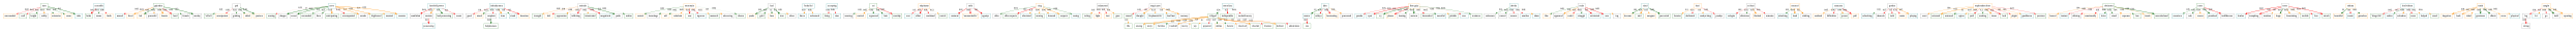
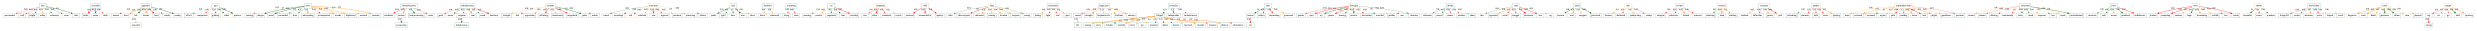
  strict digraph {
    fontname=Merriweather
    node [color=teal fontname=Merriweather shape=box]
    edge [arrowhead=diamond color=red fontname=Merriweather style=bold xlabel=0.02]
    base [color=darkgreen]
    surrounded [color=darkorange]
    well [color=darkgreen]
    height [color=darkgreen]
    milky [color=gray40]
    extensive [color=darkorange]
    ocean [color=darkorange]
    sides
    huhu [color=darkgreen]
    crocodile
    name [color=gray40]
    birth [color=darkorange]
    gajendra [color=darkgreen]
    named
    lived [color=darkorange]
    led [color=darkorange]
    powerful [color=gray40]
    forests [color=darkorange]
    herd [color=darkgreen]
    female [color=gray40]
    nearby [color=gray40]
    god [color=gray40]
    "'\x93oh'" [color=darkgreen]
    omnipotent [color=darkorange]
    guiding [color=gray40]
    called [color=darkorange]
    gracious [color=darkorange]
    roaring [color=darkgreen]
    caves
    danger [color=gray40]
    sweet [color=gray40]
    resounded [color=darkgreen]
    lions [color=gray40]
    anticipating [color=darkgreen]
    accompanied [color=darkgreen]
    sounds [color=gray40]
    frightened [color=darkgreen]
    musical
    enemies
    annihilate [color=gray40]
    "threefold power"
    sustain [color=gray40]
    "lord possessing" [color=darkgreen]
    create [color=gray40]
    possessing
    good [color=gray40]
    indradyumna
    stood [color=darkorange]
    complete [color=gray40]
    time
    stead
    devotion [color=darkorange]
    helplessness [color=darkgreen]
    animals [color=gray40]
    strength [color=darkgreen]
    did [color=darkorange]
    oppression [color=darkgreen]
    inflicting [color=gray40]
    intoxicated [color=darkgreen]
    magnitude
    pride [color=gray40]
    realize [color=darkgreen]
    mountain [color=darkorange]
    control [color=darkorange]
    hermitage [color=gray40]
    self [color=darkorange]
    kulachala [color=darkorange]
    vow [color=darkgreen]
    rigorous
    monarch [color=darkgreen]
    observing [color=gray40]
    silence [color=darkgreen]
    had [color=gray40]
    peaks [color=darkorange]
    gold [color=darkgreen]
    three [color=darkorange]
    iron [color=darkgreen]
    silver [color=gray40]
    "'lord\x92s'"
    discus
    redeemed
    living [color=darkgreen]
    accepting
    since
    sri [color=darkgreen]
    wearing [color=gray40]
    matted [color=darkorange]
    engrossed
    hair
    worship [color=darkgreen]
    elephants [color=darkorange]
    was
    effort
    combined [color=gray40]
    match [color=darkgreen]
    rishi [color=gray40]
    eminent
    "'monarch\x92s'" [color=darkorange]
    agastya
    king [color=darkorange]
    offer [color=gray40]
    "offer respects" [color=darkgreen]
    infuriated
    coming [color=darkgreen]
    forward
    respects [color=darkgreen]
    seeing
    exhausted [color=gray40]
    feeling [color=darkgreen]
    fight [color=darkorange]
    lost [color=darkorange]
    gave [color=darkgreen]
    "tragic part" [color=gray40]
    erased [color=darkgreen]
    thought
    "'elephant\x92s'"
    "lord hari"
    memory [color=gray40]
    life [color=darkgreen]
    "'\x91god'" [color=darkgreen]
    "round joy"
    indisputable [color=darkgreen]
    "twofold mercy" [color=gray40]
    among [color=darkgreen]
    story [color=darkgreen]
    clutches
    twofold [color=gray40]
    mercy [color=gray40]
    joy [color=darkgreen]
    apparent
    deities [color=darkorange]
    herein
    observed [color=gray40]
    celestial [color=darkgreen]
    devotees [color=darkgreen]
    delivers [color=darkgreen]
    admiration [color=gray40]
    lake
    varuna
    valleys [color=darkgreen]
    fascinating [color=darkorange]
    possessed [color=gray40]
    one [color=darkgreen]
    "firm grip" [color=darkorange]
    garuda
    spot
    cry [color=darkgreen]
    please [color=darkorange]
    hearing [color=gray40]
    saviour [color=gray40]
    descended [color=darkgreen]
    merciful
    pitiable [color=darkgreen]
    save
    creatures [color=darkgreen]
    unknown [color=gray40]
    devala
    cursed [color=gray40]
    reason [color=gray40]
    another
    taken
    male [color=gray40]
    like [color=darkorange]
    appeared [color=gray40]
    could [color=darkorange]
    struggle
    extricated
    war
    tug [color=gray40]
    become [color=darkorange]
    mind
    said [color=darkgreen]
    arrogant [color=darkorange]
    perverted [color=darkgreen]
    hari [color=darkorange]
    devotee [color=darkgreen]
    dedicated
    "pandya king"
    pandya [color=gray40]
    "sri hari" [color=gray40]
    eulogise
    alleviates [color=gray40]
    flashed [color=darkorange]
    miseries [color=gray40]
    rescued [color=darkorange]
    attacking
    head
    striking [color=gray40]
    realized [color=darkorange]
    narayana
    difficulties [color=gray40]
    power [color=darkgreen]
    pull [color=darkorange]
    garden [color=gray40]
    refreshing
    damsels [color=gray40]
    bath [color=darkgreen]
    water [color=darkorange]
    playing
    "resplendent form" [color=darkorange]
    heart [color=gray40]
    returned [color=darkgreen]
    assumed [color=darkgreen]
    region
    paid [color=darkgreen]
    rending [color=darkgreen]
    know [color=gray40]
    lord [color=darkgreen]
    plight [color=darkorange]
    gandharva
    previous [color=darkgreen]
    obeisance [color=darkgreen]
    bowed [color=darkorange]
    instant
    offering [color=gray40]
    emotionally [color=darkorange]
    lotus
    raised [color=gray40]
    response [color=darkorange]
    low [color=darkgreen]
    trunk [color=darkorange]
    overwhelmed [color=darkgreen]
    curse [color=darkgreen]
    conscious
    took [color=gray40]
    severe [color=darkorange]
    punished
    indifference [color=gray40]
    trees [color=gray40]
    bushes
    trampling [color=gray40]
    bamboo [color=gray40]
    huge [color=darkorange]
    devastating [color=gray40]
    terrible [color=darkgreen]
    fear
    struck [color=darkgreen]
    trikuta [color=darkorange]
    beautiful [color=darkorange]
    scenic
    grandeur [color=darkorange]
    "'king\x92s'" [color=darkgreen]
    "lord vishnu"
    earlier
    salvation [color=gray40]
    saves [color=darkgreen]
    helped
    saved [color=darkgreen]
    truth [color=darkorange]
    forgotten [color=darkorange]
    back [color=gray40]
    failed [color=darkorange]
    greatness
    efforts [color=gray40]
    came [color=darkorange]
    physical
    caught [color=darkorange]
    leg [color=gray40]
    let
    go [color=gray40]
    hold [color=gray40]
    sporting [color=darkorange]
    strong [color=gray40]
    base -> surrounded [arrowhead=vee style=solid]
    base -> well [arrowhead=vee style=solid xlabel=0.01]
    base -> height [arrowhead=normal color=darkgreen style=dotted xlabel=0.16]
    base -> milky [color=darkorange style=dotted xlabel=0.03]
    base -> extensive [arrowhead=vee color=darkgreen style=dotted]
    base -> ocean [arrowhead=normal color=darkgreen style=solid]
    base -> sides [arrowhead=normal color=darkgreen xlabel=0.03]
    crocodile -> huhu [arrowhead=vee xlabel=0.01]
-   crocodile -> name [arrowhead=vee color=darkgreen style=dotted xlabel=0.01]
+   crocodile -> name [arrowhead=vee color=darkgreen xlabel=0.01]
    crocodile -> birth [arrowhead=normal style=dotted xlabel=0.08]
    gajendra -> named [style=dotted xlabel=0.03]
    gajendra -> lived [color=darkorange xlabel=0.04]
    gajendra -> led [arrowhead=vee color=darkgreen]
-   gajendra -> powerful [arrowhead=vee color=darkorange style=dotted]
+   led -> powerful [arrowhead=vee color=darkorange style=dotted]
    gajendra -> forests [arrowhead=vee color=darkorange xlabel=0.04]
    gajendra -> herd [xlabel=0.04]
    gajendra -> female [arrowhead=normal color=darkgreen style=dotted xlabel=0.19]
    gajendra -> nearby [color=darkgreen]
    god -> "'\x93oh'" [arrowhead=normal color=darkgreen style=dotted xlabel=0.03]
    god -> omnipotent [arrowhead=normal style=solid xlabel=0.19]
    god -> guiding [arrowhead=vee color=darkgreen style=dotted]
    god -> called [color=darkgreen style=solid]
    god -> gracious [color=darkgreen]
    caves -> roaring [arrowhead=vee style=dotted xlabel=0.13]
    caves -> danger [arrowhead=vee color=darkgreen xlabel=0.3]
    caves -> sweet [arrowhead=vee color=darkgreen xlabel=0.37]
    caves -> resounded [arrowhead=vee color=darkgreen style=solid xlabel=0.33]
    caves -> lions [arrowhead=normal color=darkgreen style=solid xlabel=0.25]
    caves -> anticipating [arrowhead=vee color=darkorange xlabel=0.13]
    caves -> accompanied [style=solid xlabel=0.25]
    caves -> sounds [color=darkorange xlabel=0.23]
    caves -> frightened [color=darkorange xlabel=0.25]
    caves -> musical [color=darkorange style=dotted xlabel=0.14]
    caves -> enemies [arrowhead=vee color=darkorange xlabel=0.33]
    "threefold power" -> annihilate [xlabel=0.04]
    "threefold power" -> sustain [arrowhead=normal color=darkorange xlabel=0.22]
    "threefold power" -> "lord possessing" [color=darkgreen xlabel=0.03]
    "threefold power" -> create [style=solid xlabel=0.03]
    sustain -> possessing [arrowhead=vee xlabel=0.13]
    indradyumna -> good [arrowhead=normal style=solid xlabel=0.01]
    indradyumna -> stood [color=darkgreen style=solid]
    indradyumna -> complete [arrowhead=vee style=dotted]
    indradyumna -> time [arrowhead=vee color=darkorange]
    indradyumna -> stead [arrowhead=normal color=darkgreen style=dotted xlabel=0.16]
    indradyumna -> devotion [arrowhead=vee xlabel=0.03]
    complete -> helplessness [arrowhead=normal color=darkgreen]
    animals -> strength [arrowhead=normal color=darkorange style=solid]
    animals -> did [style=dotted xlabel=0.01]
    animals -> oppression [color=darkorange style=solid]
    animals -> inflicting [arrowhead=normal]
    animals -> intoxicated [arrowhead=vee color=darkorange style=dotted]
    animals -> magnitude [arrowhead=normal]
    animals -> pride [color=darkgreen xlabel=0.13]
    animals -> realize [arrowhead=normal color=darkgreen style=dotted]
    mountain -> control [color=darkgreen style=solid]
    mountain -> hermitage [color=darkgreen style=dotted]
    mountain -> self [color=darkgreen style=dotted]
    mountain -> kulachala [arrowhead=normal color=darkorange style=solid]
    mountain -> vow [arrowhead=vee]
    mountain -> rigorous [arrowhead=normal style=solid]
    mountain -> monarch [arrowhead=vee color=darkorange style=dotted]
    mountain -> observing [color=darkorange style=dotted xlabel=0.15]
    mountain -> silence [arrowhead=normal color=darkgreen style=dotted]
    had -> peaks [arrowhead=normal color=darkgreen xlabel=0.19]
    had -> gold [arrowhead=vee color=darkgreen style=dotted xlabel=0.19]
    had -> three [color=darkgreen style=dotted xlabel=0.1]
    had -> iron [color=darkgreen xlabel=0.2]
    had -> silver [color=darkorange style=dotted xlabel=0.19]
    "'lord\x92s'" -> discus [color=darkorange style=dotted xlabel=0.19]
    "'lord\x92s'" -> redeemed [arrowhead=normal color=darkorange style=solid xlabel=0.18]
    accepting -> living [arrowhead=normal style=dotted xlabel=0.01]
    accepting -> since [arrowhead=normal style=dotted xlabel=0.08]
    sri -> wearing [arrowhead=normal color=darkgreen style=dotted xlabel=0.12]
    sri -> matted [color=darkorange style=solid]
    sri -> engrossed [color=darkgreen style=dotted]
    sri -> hair [color=darkgreen style=solid xlabel=0.01]
    sri -> worship [arrowhead=normal xlabel=0.03]
    elephants -> was [arrowhead=vee style=solid xlabel=0.15]
    elephants -> effort [arrowhead=vee xlabel=0.16]
    elephants -> combined [arrowhead=normal style=solid xlabel=0.16]
    elephants -> match [arrowhead=vee color=darkorange style=dotted xlabel=0.12]
    rishi -> eminent [xlabel=0.19]
    rishi -> "'monarch\x92s'" [xlabel=0.03]
    rishi -> agastya [xlabel=0.03]
    king -> offer [arrowhead=vee color=darkgreen style=solid xlabel=0.04]
    king -> "offer respects" [arrowhead=normal]
    king -> infuriated [color=darkorange style=dotted xlabel=0.21]
    king -> coming [arrowhead=vee color=darkorange style=solid xlabel=0.04]
    king -> forward [color=darkorange style=solid xlabel=0.04]
    king -> respects [arrowhead=normal color=darkorange xlabel=0.04]
    king -> seeing [arrowhead=normal color=darkgreen style=solid xlabel=0.05]
    exhausted -> feeling [color=darkorange style=dotted xlabel=0.01]
    exhausted -> fight [arrowhead=vee style=dotted]
    exhausted -> lost [arrowhead=vee style=solid xlabel=0.13]
    exhausted -> gave [arrowhead=normal color=darkorange style=solid xlabel=0.01]
    "tragic part" -> erased [arrowhead=vee style=solid xlabel=0.21]
    "tragic part" -> thought [color=darkorange xlabel=0.03]
    "tragic part" -> "'elephant\x92s'" [arrowhead=normal color=darkorange style=dotted xlabel=0.23]
    "tragic part" -> "lord hari" [color=darkorange style=dotted xlabel=0.03]
    "tragic part" -> memory [arrowhead=normal color=darkorange xlabel=0.03]
    erased -> life [arrowhead=normal color=darkorange style=solid xlabel=0.13]
    "'\x91god'" -> among [arrowhead=normal color=darkorange xlabel=0.11]
    "'\x91god'" -> story [color=darkorange xlabel=0.22]
    "'\x91god'" -> clutches [color=darkgreen style=dotted xlabel=0.29]
    "'\x91god'" -> twofold [color=darkorange xlabel=0.32]
    "'\x91god'" -> mercy [arrowhead=vee color=darkorange style=dotted xlabel=0.23]
    "'\x91god'" -> joy [arrowhead=normal color=darkorange style=dotted xlabel=0.3]
    "'\x91god'" -> apparent [arrowhead=vee style=solid xlabel=0.31]
    "'\x91god'" -> deities [color=darkgreen style=dotted xlabel=0.27]
    "'\x91god'" -> herein [arrowhead=vee color=darkgreen style=dotted xlabel=0.31]
    "'\x91god'" -> observed [arrowhead=normal color=darkorange style=dotted xlabel=0.18]
    "'\x91god'" -> celestial [arrowhead=vee color=darkorange xlabel=0.31]
    "'\x91god'" -> devotees [arrowhead=normal style=dotted xlabel=0.3]
    "'\x91god'" -> delivers [arrowhead=normal color=darkorange xlabel=0.27]
    "'\x91god'" -> admiration [style=dotted xlabel=0.22]
    "round joy" -> "'\x91god'" [color=darkgreen style=dotted xlabel=0.24]
    "round joy" -> indisputable [xlabel=0.2]
    "round joy" -> "twofold mercy" [arrowhead=normal style=dotted xlabel=0.04]
    lake -> varuna [color=darkgreen xlabel=0.2]
    lake -> valleys [style=solid xlabel=0.04]
    lake -> fascinating [arrowhead=normal]
    lake -> possessed [color=darkorange style=solid xlabel=0.04]
    varuna -> one [arrowhead=normal]
    "firm grip" -> garuda [arrowhead=normal style=solid xlabel=0.04]
    "firm grip" -> spot [xlabel=0.04]
    "firm grip" -> cry [color=darkgreen xlabel=0.05]
    "firm grip" -> please [arrowhead=vee xlabel=0.21]
    "firm grip" -> hearing [arrowhead=normal color=darkgreen style=solid xlabel=0.05]
    "firm grip" -> saviour [arrowhead=vee color=darkgreen xlabel=0.05]
    "firm grip" -> descended [style=dotted xlabel=0.07]
    "firm grip" -> merciful [color=darkgreen style=dotted xlabel=0.05]
    "firm grip" -> pitiable [arrowhead=vee color=darkorange style=dotted xlabel=0.03]
    "firm grip" -> save [style=dotted xlabel=0.04]
    "firm grip" -> creatures [arrowhead=normal color=darkgreen style=solid xlabel=0.05]
    devala -> unknown [arrowhead=normal color=darkgreen style=solid xlabel=0.14]
    devala -> cursed [arrowhead=vee color=darkgreen style=solid]
    devala -> reason [arrowhead=normal style=dotted]
    devala -> another [arrowhead=vee style=dotted xlabel=0.01]
    devala -> taken [color=darkorange style=dotted]
    male -> like [arrowhead=vee color=darkgreen style=solid xlabel=0.01]
    male -> appeared [color=darkorange]
    male -> could [arrowhead=normal style=solid xlabel=0.01]
    male -> struggle [arrowhead=vee color=darkgreen style=dotted]
    male -> extricated [xlabel=0.17]
    male -> war [xlabel=0.03]
    male -> tug [arrowhead=normal color=darkorange style=dotted xlabel=0.03]
    mind -> become [arrowhead=normal color=darkgreen xlabel=0.01]
    mind -> said [color=darkorange xlabel=0.01]
    mind -> arrogant [arrowhead=normal color=darkorange style=dotted xlabel=0.15]
    mind -> perverted [color=darkgreen]
    hari -> devotee [color=darkorange style=solid xlabel=0.2]
    hari -> dedicated [arrowhead=normal style=dotted xlabel=0.18]
    hari -> "pandya king" [arrowhead=vee color=darkorange style=dotted xlabel=0.15]
    hari -> pandya [arrowhead=normal style=solid xlabel=0.22]
    "sri hari" -> eulogise [style=solid]
    "sri hari" -> alleviates [arrowhead=vee color=darkgreen style=dotted]
    "sri hari" -> flashed [color=darkorange xlabel=0.07]
    "sri hari" -> miseries [arrowhead=normal style=solid xlabel=0.16]
    rescued -> attacking [arrowhead=normal color=darkgreen style=solid xlabel=0.13]
    rescued -> head [arrowhead=vee color=darkorange xlabel=0.09]
    rescued -> striking [color=darkorange xlabel=0.13]
    narayana -> realized [arrowhead=vee color=darkorange style=solid xlabel=0.05]
    narayana -> difficulties [arrowhead=normal style=solid xlabel=0.06]
    narayana -> power [color=darkorange style=solid xlabel=0.44]
    narayana -> pull [arrowhead=vee xlabel=0.06]
    garden -> refreshing [arrowhead=vee color=darkgreen style=dotted xlabel=0.13]
    garden -> damsels [arrowhead=normal style=solid xlabel=0.17]
    garden -> bath [arrowhead=vee style=solid xlabel=0.17]
    garden -> water [arrowhead=vee style=solid xlabel=0.33]
    garden -> playing [arrowhead=normal color=darkorange xlabel=0.17]
    "resplendent form" -> heart [color=darkorange style=solid xlabel=0.06]
    "resplendent form" -> returned [arrowhead=vee color=darkorange xlabel=0.21]
    "resplendent form" -> assumed [color=darkgreen style=dotted xlabel=0.1]
    "resplendent form" -> region [arrowhead=vee color=darkorange style=solid xlabel=0.07]
    "resplendent form" -> paid [style=solid xlabel=0.04]
    "resplendent form" -> rending [arrowhead=vee color=darkgreen style=dotted xlabel=0.2]
    "resplendent form" -> know [arrowhead=normal color=darkorange]
    "resplendent form" -> lord [arrowhead=normal xlabel=0.03]
    "resplendent form" -> plight [arrowhead=vee style=solid xlabel=0.05]
    "resplendent form" -> gandharva [color=darkorange style=solid xlabel=0.04]
    "resplendent form" -> previous [arrowhead=normal style=solid xlabel=0.07]
    obeisance -> bowed [color=darkorange style=solid xlabel=0.04]
    obeisance -> instant [arrowhead=vee style=solid]
    obeisance -> offering [style=dotted]
    obeisance -> emotionally [style=dotted xlabel=0.03]
    obeisance -> lotus [color=darkgreen style=dotted xlabel=0.06]
    obeisance -> raised [arrowhead=vee color=darkgreen style=solid xlabel=0.05]
    obeisance -> response [color=darkorange style=dotted xlabel=0.04]
    obeisance -> low [arrowhead=vee color=darkgreen style=dotted]
    obeisance -> trunk [arrowhead=normal color=darkorange style=solid xlabel=0.03]
    obeisance -> overwhelmed [arrowhead=vee color=darkgreen xlabel=0.16]
    curse -> conscious [arrowhead=vee color=darkgreen style=solid xlabel=0.15]
    curse -> took [arrowhead=vee color=darkgreen style=solid xlabel=0.14]
    curse -> severe [color=darkorange style=dotted xlabel=0.14]
    curse -> punished [arrowhead=normal color=darkgreen xlabel=0.17]
    curse -> indifference [xlabel=0.18]
    trees -> bushes [arrowhead=vee]
    trees -> trampling [arrowhead=vee xlabel=0.12]
    trees -> bamboo [arrowhead=vee color=darkorange style=dotted xlabel=0.03]
    trees -> huge [arrowhead=normal color=darkgreen xlabel=0.01]
    trees -> devastating [arrowhead=normal color=darkorange xlabel=0.03]
    trees -> terrible [arrowhead=normal color=darkorange style=solid]
    trees -> fear [style=dotted xlabel=0.04]
    trees -> struck [arrowhead=vee xlabel=0.03]
    trikuta -> beautiful [arrowhead=normal color=darkgreen xlabel=0.1]
    trikuta -> scenic [style=dotted xlabel=0.01]
    trikuta -> grandeur [color=darkgreen style=dotted xlabel=0.01]
    "lord vishnu" -> "'king\x92s'" [arrowhead=normal style=solid]
    "lord vishnu" -> earlier [arrowhead=vee color=darkgreen style=solid]
    "lord vishnu" -> salvation [color=darkorange style=dotted xlabel=0.03]
    "lord vishnu" -> saves [arrowhead=vee style=solid xlabel=0.03]
    "lord vishnu" -> helped [arrowhead=vee color=darkorange style=dotted]
    "lord vishnu" -> saved [arrowhead=normal color=darkorange style=dotted xlabel=0.16]
    truth -> forgotten [arrowhead=vee color=darkorange xlabel=0.01]
    truth -> back [arrowhead=normal color=darkorange xlabel=0.11]
    truth -> failed [arrowhead=vee color=darkorange style=dotted xlabel=0.01]
    truth -> greatness [arrowhead=vee color=darkgreen xlabel=0.01]
    truth -> efforts [arrowhead=normal color=darkgreen xlabel=0.01]
    truth -> came [arrowhead=vee color=darkorange style=solid xlabel=0.01]
    truth -> physical [arrowhead=vee color=darkorange style=dotted xlabel=0.01]
    caught -> leg [style=solid xlabel=0.01]
    caught -> let [color=darkorange style=dotted xlabel=0.01]
    caught -> go [arrowhead=normal style=dotted xlabel=0.08]
    caught -> hold [arrowhead=vee color=darkgreen xlabel=0.01]
    caught -> sporting [arrowhead=vee color=darkorange xlabel=0.01]
    leg -> strong [xlabel=0.01]
  }
